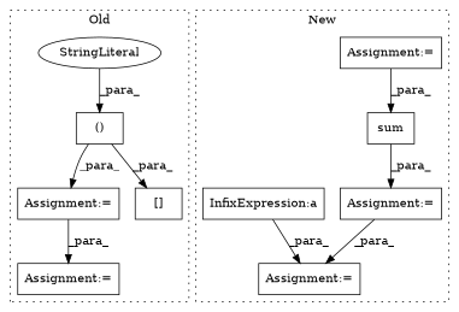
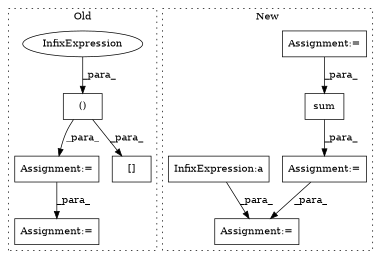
  digraph {
    node [a=7 l=1 s=3173 shape=box]
    n1 [a=106 l=72 label="()"]
    n2 [label="Assignment:=" s=3346]
    n3 [label="Assignment:=" s=3260]
-   n4 [a=45 l=43 label=StringLiteral shape=ellipse]
+   n4 [a=45 l=43 label=InfixExpression shape=ellipse]
    n5 [a=2 l="15,2" label="[]" s="3158,3245"]
    n6 [a=32 l="4,1" label=sum s="3234,3243"]
    n7 [label="Assignment:=" s=3227]
    n8 [label="Assignment:=" s=3635]
    n9 [label="Assignment:=" s=3065]
    n10 [a=27 l=3 label="InfixExpression:a" s=3553]
    subgraph cluster_1 {
      label=Old
      style=dotted
      n1
      n2
      n3
      n4
      n5
    }
    subgraph cluster_2 {
      label=New
      style=dotted
      n6
      n7
      n8
      n9
      n10
    }
    n1 -> n3 [label=_para_]
    n1 -> n5 [label=_para_]
    n3 -> n2 [label=_para_]
    n4 -> n1 [label=_para_]
    n6 -> n7 [label=_para_]
    n7 -> n8 [label=_para_]
    n9 -> n6 [label=_para_]
    n10 -> n8 [label=_para_]
  }
